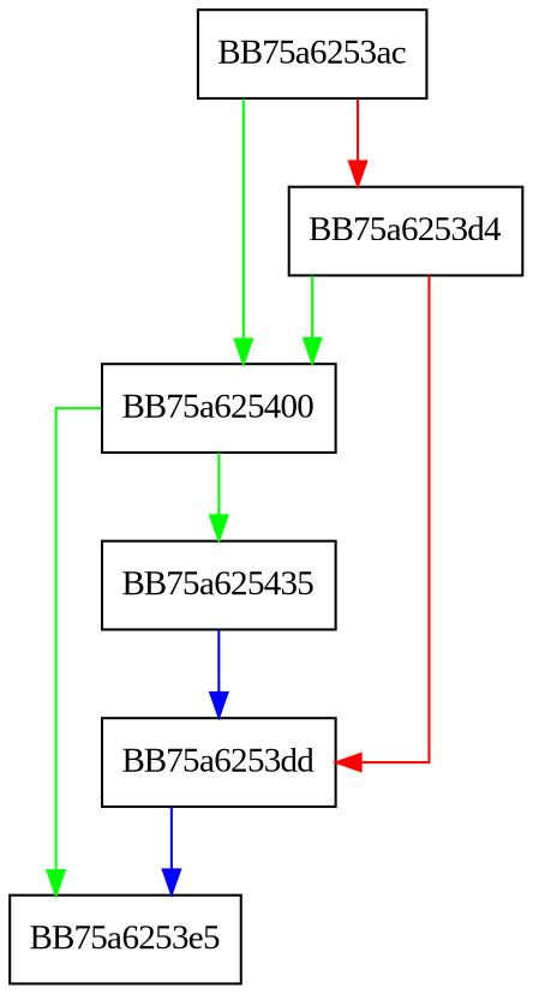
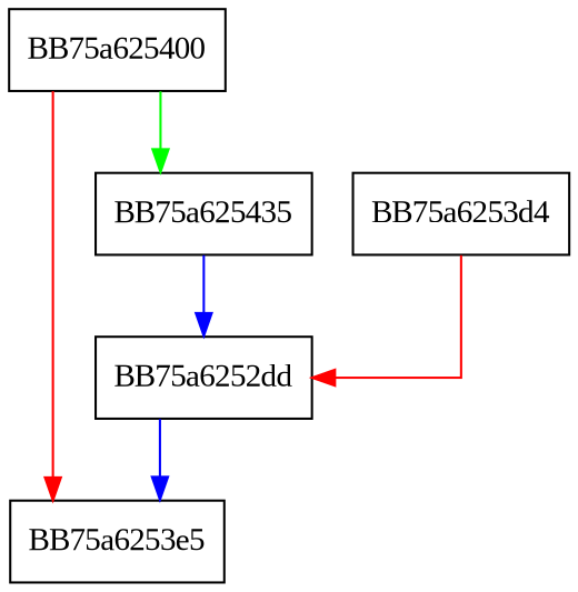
  digraph {
    fontname="Liberation Serif"
    splines=ortho
    node [fontname="Liberation Serif" shape=box]
    edge [color=green fontname="Liberation Serif"]
-   BB75a6253ac
    BB75a625400
    BB75a6253d4
    BB75a6253e5
    BB75a625435
-   BB75a6253dd
-   BB75a6253ac -> BB75a625400
-   BB75a6253ac -> BB75a6253d4 [color=red]
-   BB75a625400 -> BB75a6253e5
+   BB75a6253dd [label=BB75a6252dd]
+   BB75a625400 -> BB75a6253e5 [color=red]
    BB75a625400 -> BB75a625435
-   BB75a6253d4 -> BB75a625400
    BB75a6253d4 -> BB75a6253dd [color=red]
    BB75a625435 -> BB75a6253dd [color=blue]
    BB75a6253dd -> BB75a6253e5 [color=blue]
  }
